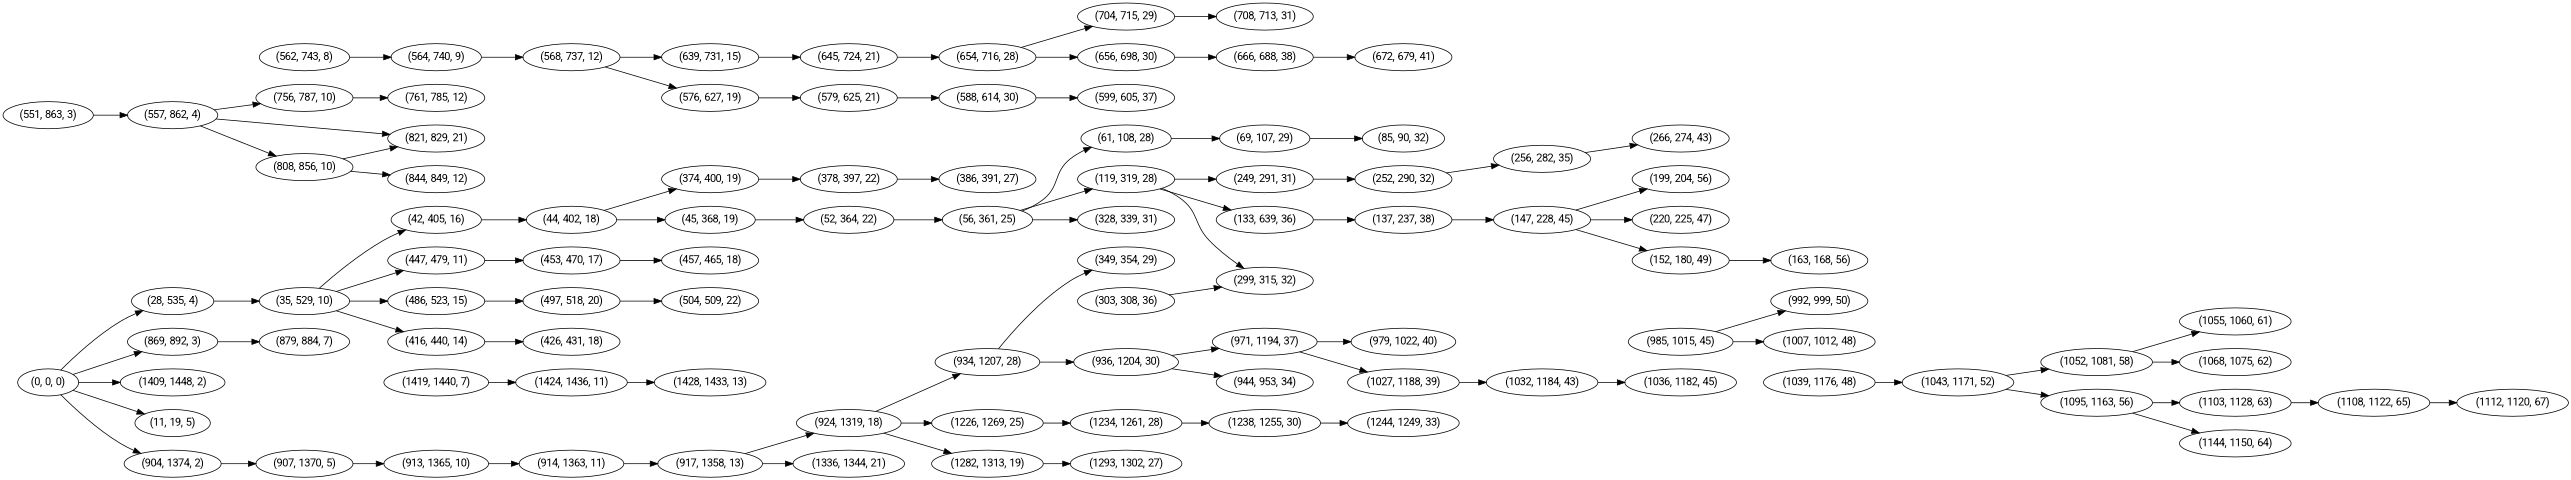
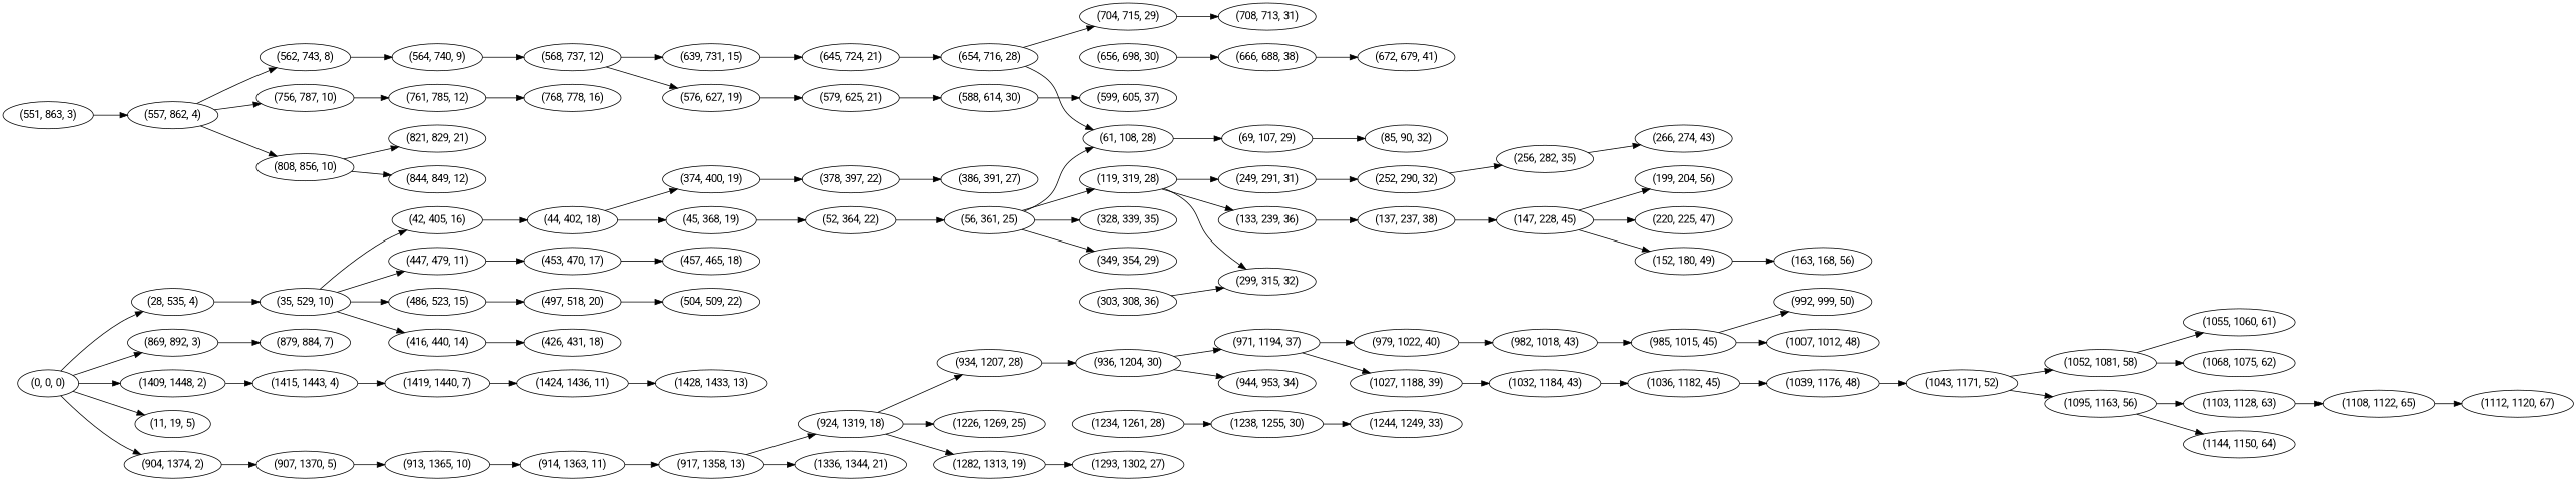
  digraph {
    fontname=Roboto
    rankdir=LR
    node [fontname=Roboto]
    edge [fontname=Roboto]
    "(0, 0, 0)"
    "(11, 19, 5)"
    "(28, 535, 4)"
    "(869, 892, 3)"
    "(904, 1374, 2)"
    "(1409, 1448, 2)"
    "(35, 529, 10)"
    "(551, 863, 3)"
    "(557, 862, 4)"
    "(879, 884, 7)"
    "(907, 1370, 5)"
+   "(1415, 1443, 4)"
    "(42, 405, 16)"
    "(416, 440, 14)"
    "(447, 479, 11)"
    "(486, 523, 15)"
    "(44, 402, 18)"
    "(426, 431, 18)"
    "(453, 470, 17)"
    "(497, 518, 20)"
    "(45, 368, 19)"
    "(374, 400, 19)"
    "(52, 364, 22)"
    "(378, 397, 22)"
    "(56, 361, 25)"
    "(61, 108, 28)"
    "(119, 319, 28)"
-   "(328, 339, 31)"
+   "(328, 339, 31)" [label="(328, 339, 35)"]
    "(349, 354, 29)"
    "(69, 107, 29)"
-   "(133, 239, 36)" [label="(133, 639, 36)"]
+   "(133, 239, 36)"
    "(249, 291, 31)"
    "(299, 315, 32)"
    "(85, 90, 32)"
    "(137, 237, 38)"
    "(252, 290, 32)"
    "(147, 228, 45)"
    "(152, 180, 49)"
    "(199, 204, 56)"
    "(220, 225, 47)"
    "(163, 168, 56)"
    "(256, 282, 35)"
    "(266, 274, 43)"
    "(303, 308, 36)"
    "(386, 391, 27)"
    "(457, 465, 18)"
    "(504, 509, 22)"
    "(562, 743, 8)"
    "(756, 787, 10)"
    "(808, 856, 10)"
    "(564, 740, 9)"
    "(761, 785, 12)"
    "(821, 829, 21)"
    "(844, 849, 12)"
    "(568, 737, 12)"
    "(576, 627, 19)"
    "(639, 731, 15)"
    "(579, 625, 21)"
    "(645, 724, 21)"
    "(588, 614, 30)"
    "(599, 605, 37)"
    "(654, 716, 28)"
    "(656, 698, 30)"
    "(704, 715, 29)"
    "(666, 688, 38)"
    "(708, 713, 31)"
    "(672, 679, 41)"
+   "(768, 778, 16)"
    "(913, 1365, 10)"
    "(914, 1363, 11)"
    "(917, 1358, 13)"
    "(924, 1319, 18)"
    "(1336, 1344, 21)"
    "(934, 1207, 28)"
    "(1226, 1269, 25)"
    "(1282, 1313, 19)"
    "(936, 1204, 30)"
    "(1234, 1261, 28)"
    "(1293, 1302, 27)"
    "(944, 953, 34)"
    "(971, 1194, 37)"
    "(979, 1022, 40)"
    "(1027, 1188, 39)"
+   "(982, 1018, 43)"
    "(1032, 1184, 43)"
    "(985, 1015, 45)"
    "(992, 999, 50)"
    "(1007, 1012, 48)"
    "(1036, 1182, 45)"
    "(1039, 1176, 48)"
    "(1043, 1171, 52)"
    "(1052, 1081, 58)"
    "(1095, 1163, 56)"
    "(1055, 1060, 61)"
    "(1068, 1075, 62)"
    "(1103, 1128, 63)"
    "(1144, 1150, 64)"
    "(1108, 1122, 65)"
    "(1112, 1120, 67)"
    "(1238, 1255, 30)"
    "(1244, 1249, 33)"
    "(1419, 1440, 7)"
    "(1424, 1436, 11)"
    "(1428, 1433, 13)"
    "(0, 0, 0)" -> "(11, 19, 5)"
    "(0, 0, 0)" -> "(28, 535, 4)"
    "(0, 0, 0)" -> "(869, 892, 3)"
    "(0, 0, 0)" -> "(904, 1374, 2)"
    "(0, 0, 0)" -> "(1409, 1448, 2)"
    "(28, 535, 4)" -> "(35, 529, 10)"
    "(869, 892, 3)" -> "(879, 884, 7)"
    "(904, 1374, 2)" -> "(907, 1370, 5)"
+   "(1409, 1448, 2)" -> "(1415, 1443, 4)"
    "(35, 529, 10)" -> "(42, 405, 16)"
    "(35, 529, 10)" -> "(416, 440, 14)"
    "(35, 529, 10)" -> "(447, 479, 11)"
    "(35, 529, 10)" -> "(486, 523, 15)"
    "(551, 863, 3)" -> "(557, 862, 4)"
-   "(557, 862, 4)" -> "(821, 829, 21)"
+   "(557, 862, 4)" -> "(562, 743, 8)"
    "(557, 862, 4)" -> "(756, 787, 10)"
    "(557, 862, 4)" -> "(808, 856, 10)"
    "(907, 1370, 5)" -> "(913, 1365, 10)"
+   "(1415, 1443, 4)" -> "(1419, 1440, 7)"
    "(42, 405, 16)" -> "(44, 402, 18)"
    "(416, 440, 14)" -> "(426, 431, 18)"
    "(447, 479, 11)" -> "(453, 470, 17)"
    "(486, 523, 15)" -> "(497, 518, 20)"
    "(44, 402, 18)" -> "(45, 368, 19)"
    "(44, 402, 18)" -> "(374, 400, 19)"
    "(453, 470, 17)" -> "(457, 465, 18)"
    "(497, 518, 20)" -> "(504, 509, 22)"
    "(45, 368, 19)" -> "(52, 364, 22)"
    "(374, 400, 19)" -> "(378, 397, 22)"
    "(52, 364, 22)" -> "(56, 361, 25)"
    "(378, 397, 22)" -> "(386, 391, 27)"
    "(56, 361, 25)" -> "(61, 108, 28)"
    "(56, 361, 25)" -> "(119, 319, 28)"
    "(56, 361, 25)" -> "(328, 339, 31)"
-   "(934, 1207, 28)" -> "(349, 354, 29)"
+   "(56, 361, 25)" -> "(349, 354, 29)"
    "(61, 108, 28)" -> "(69, 107, 29)"
    "(119, 319, 28)" -> "(133, 239, 36)"
    "(119, 319, 28)" -> "(249, 291, 31)"
    "(119, 319, 28)" -> "(299, 315, 32)"
    "(69, 107, 29)" -> "(85, 90, 32)"
    "(133, 239, 36)" -> "(137, 237, 38)"
    "(249, 291, 31)" -> "(252, 290, 32)"
    "(137, 237, 38)" -> "(147, 228, 45)"
    "(252, 290, 32)" -> "(256, 282, 35)"
    "(147, 228, 45)" -> "(152, 180, 49)"
    "(147, 228, 45)" -> "(199, 204, 56)"
    "(147, 228, 45)" -> "(220, 225, 47)"
    "(152, 180, 49)" -> "(163, 168, 56)"
    "(256, 282, 35)" -> "(266, 274, 43)"
    "(303, 308, 36)" -> "(299, 315, 32)"
    "(562, 743, 8)" -> "(564, 740, 9)"
    "(756, 787, 10)" -> "(761, 785, 12)"
    "(808, 856, 10)" -> "(821, 829, 21)"
    "(808, 856, 10)" -> "(844, 849, 12)"
    "(564, 740, 9)" -> "(568, 737, 12)"
+   "(761, 785, 12)" -> "(768, 778, 16)"
    "(568, 737, 12)" -> "(576, 627, 19)"
    "(568, 737, 12)" -> "(639, 731, 15)"
    "(576, 627, 19)" -> "(579, 625, 21)"
    "(639, 731, 15)" -> "(645, 724, 21)"
    "(579, 625, 21)" -> "(588, 614, 30)"
    "(645, 724, 21)" -> "(654, 716, 28)"
    "(588, 614, 30)" -> "(599, 605, 37)"
-   "(654, 716, 28)" -> "(656, 698, 30)"
+   "(654, 716, 28)" -> "(61, 108, 28)"
    "(654, 716, 28)" -> "(704, 715, 29)"
    "(656, 698, 30)" -> "(666, 688, 38)"
    "(704, 715, 29)" -> "(708, 713, 31)"
    "(666, 688, 38)" -> "(672, 679, 41)"
    "(913, 1365, 10)" -> "(914, 1363, 11)"
    "(914, 1363, 11)" -> "(917, 1358, 13)"
    "(917, 1358, 13)" -> "(924, 1319, 18)"
    "(917, 1358, 13)" -> "(1336, 1344, 21)"
    "(924, 1319, 18)" -> "(934, 1207, 28)"
    "(924, 1319, 18)" -> "(1226, 1269, 25)"
    "(924, 1319, 18)" -> "(1282, 1313, 19)"
    "(934, 1207, 28)" -> "(936, 1204, 30)"
-   "(1226, 1269, 25)" -> "(1234, 1261, 28)"
    "(1282, 1313, 19)" -> "(1293, 1302, 27)"
    "(936, 1204, 30)" -> "(944, 953, 34)"
    "(936, 1204, 30)" -> "(971, 1194, 37)"
    "(1234, 1261, 28)" -> "(1238, 1255, 30)"
    "(971, 1194, 37)" -> "(979, 1022, 40)"
    "(971, 1194, 37)" -> "(1027, 1188, 39)"
+   "(979, 1022, 40)" -> "(982, 1018, 43)"
    "(1027, 1188, 39)" -> "(1032, 1184, 43)"
+   "(982, 1018, 43)" -> "(985, 1015, 45)"
    "(1032, 1184, 43)" -> "(1036, 1182, 45)"
    "(985, 1015, 45)" -> "(992, 999, 50)"
    "(985, 1015, 45)" -> "(1007, 1012, 48)"
+   "(1036, 1182, 45)" -> "(1039, 1176, 48)"
    "(1039, 1176, 48)" -> "(1043, 1171, 52)"
    "(1043, 1171, 52)" -> "(1052, 1081, 58)"
    "(1043, 1171, 52)" -> "(1095, 1163, 56)"
    "(1052, 1081, 58)" -> "(1055, 1060, 61)"
    "(1052, 1081, 58)" -> "(1068, 1075, 62)"
    "(1095, 1163, 56)" -> "(1103, 1128, 63)"
    "(1095, 1163, 56)" -> "(1144, 1150, 64)"
    "(1103, 1128, 63)" -> "(1108, 1122, 65)"
    "(1108, 1122, 65)" -> "(1112, 1120, 67)"
    "(1238, 1255, 30)" -> "(1244, 1249, 33)"
    "(1419, 1440, 7)" -> "(1424, 1436, 11)"
    "(1424, 1436, 11)" -> "(1428, 1433, 13)"
  }
